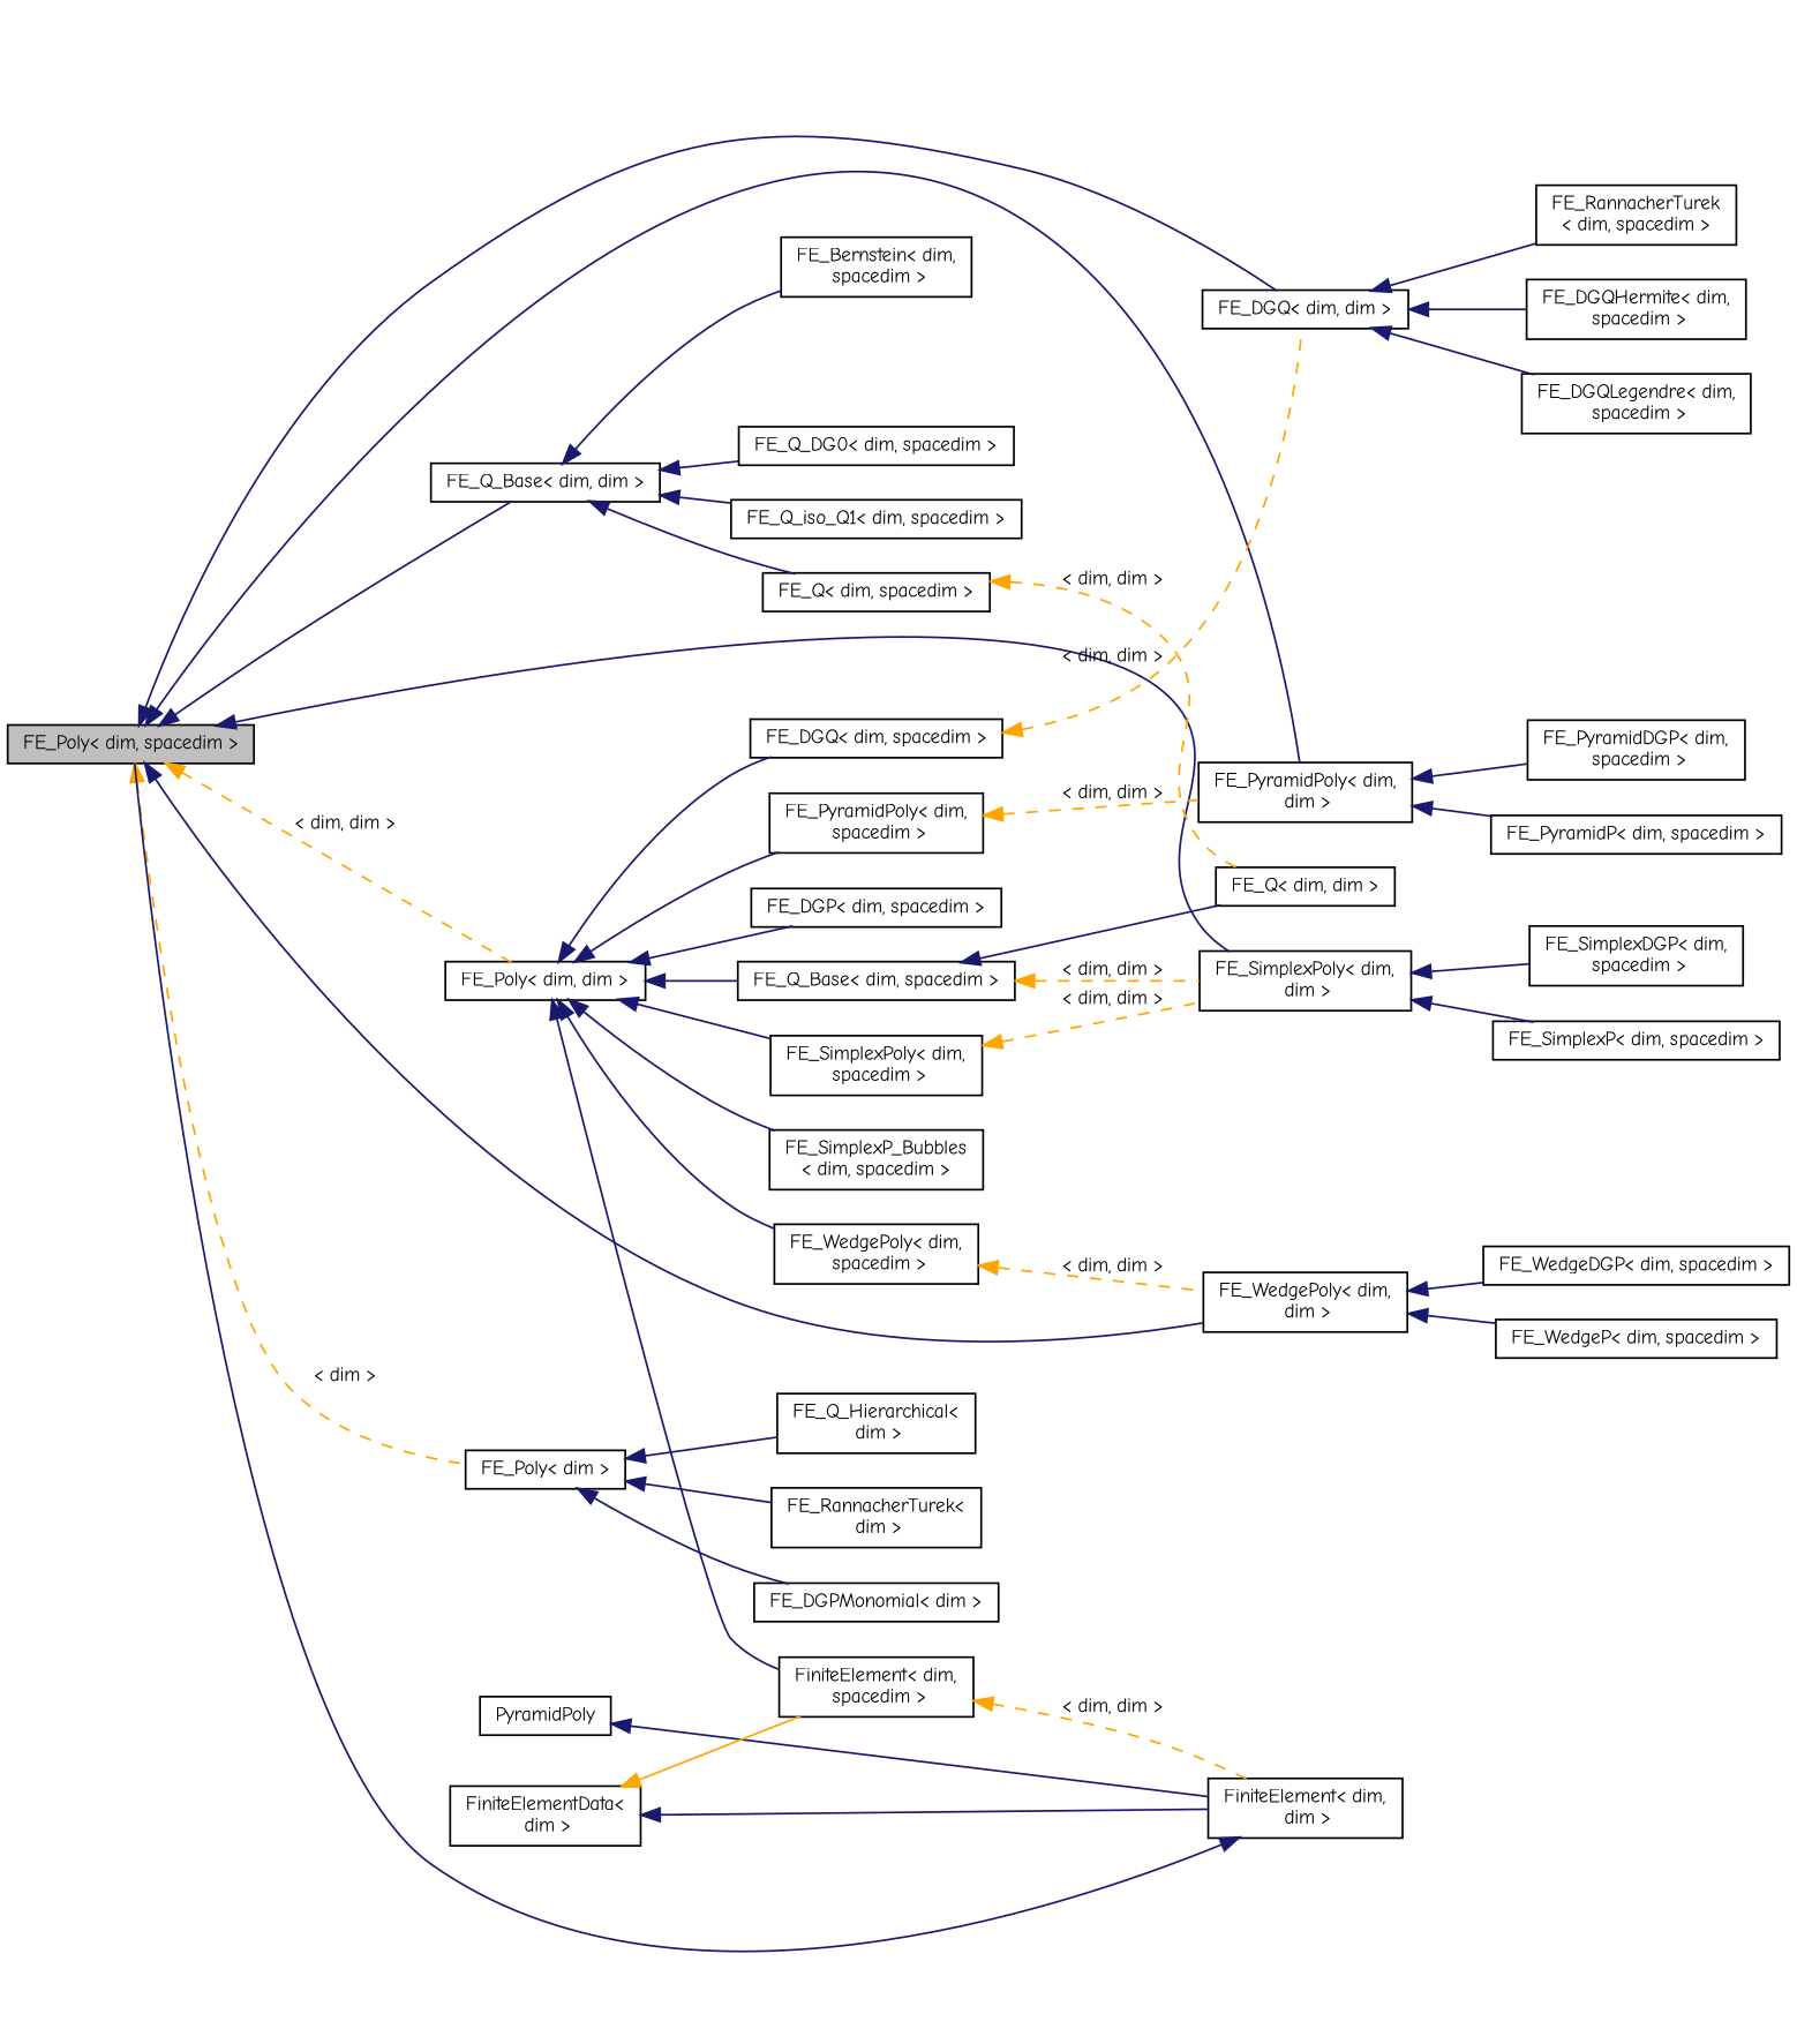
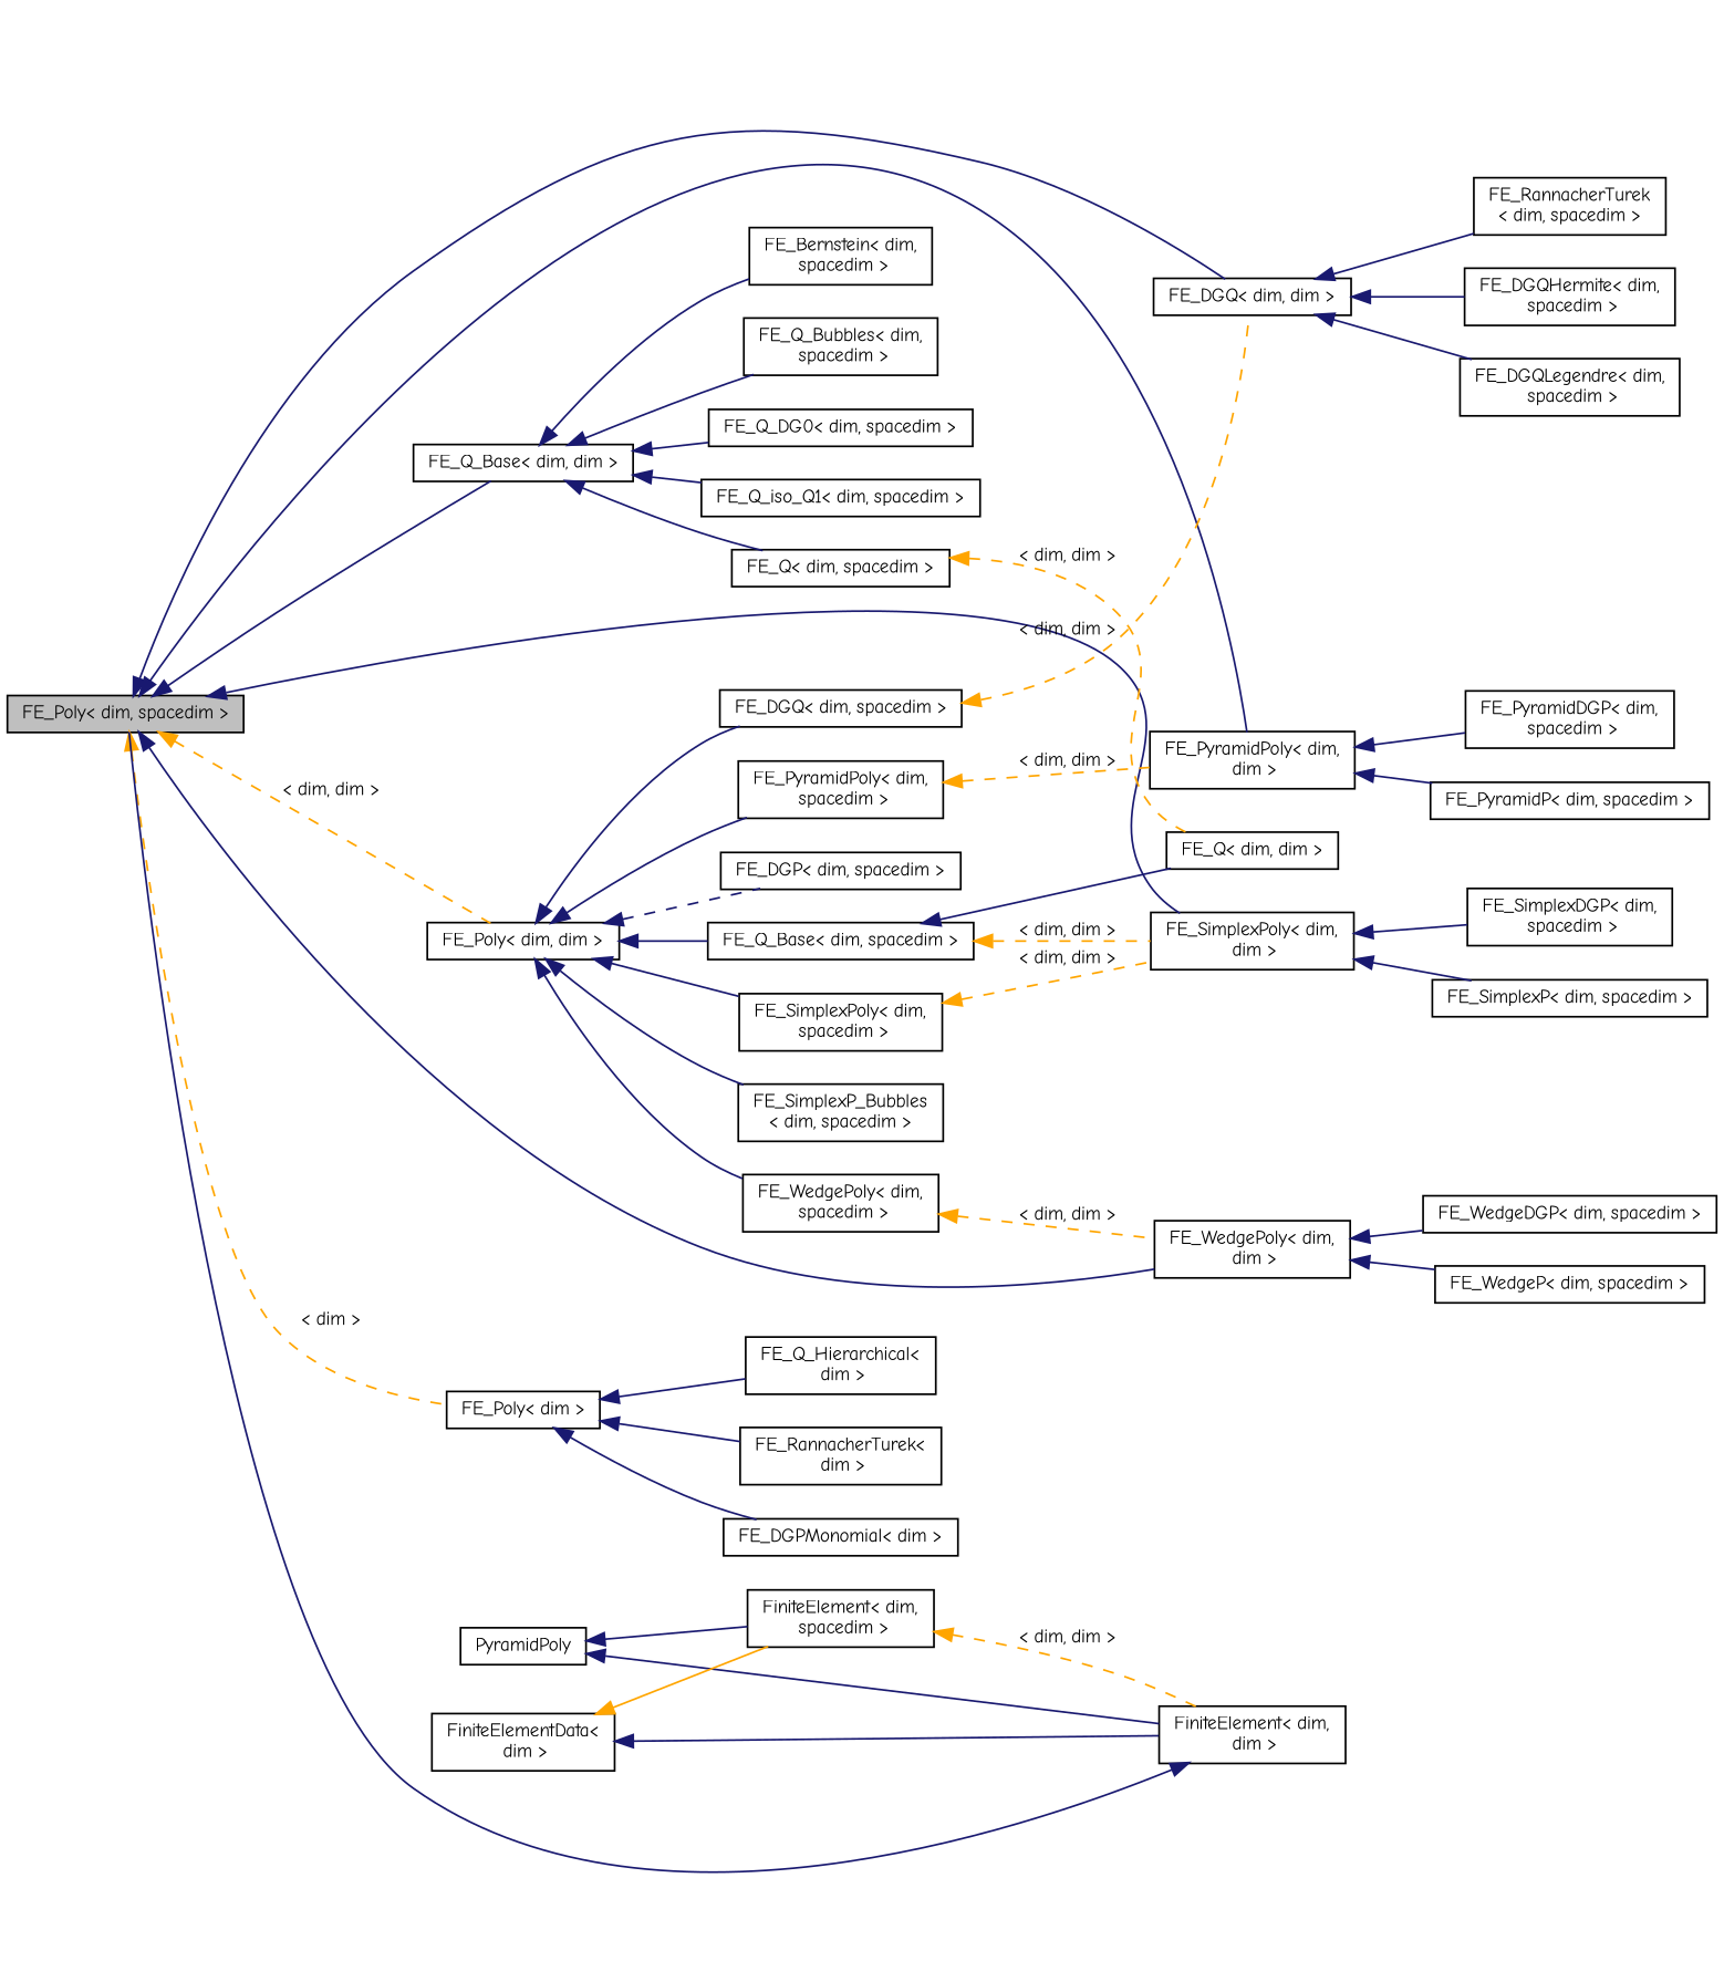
  digraph {
    fontname="Comic Neue"
    rankdir=LR
    node [color=black fillcolor=white fontname="Comic Neue" fontsize=10 shape=record style=filled]
    edge [color=midnightblue dir=back fontname="Comic Neue" fontsize=10 labelfontname=Helvetica labelfontsize=10 style=solid]
    n1 [fillcolor=grey75 fontcolor=black height=0.2 label="FE_Poly\< dim, spacedim \>" width=0.4]
    n2 [height=0.2 label="FE_DGQ\< dim, dim \>" width=0.4]
    n3 [height=0.2 label="FE_PyramidPoly\< dim,\l dim \>" width=0.4]
    n4 [height=0.2 label="FE_Q_Base\< dim, dim \>" width=0.4]
    n5 [height=0.2 label="FE_SimplexPoly\< dim,\l dim \>" width=0.4]
    n6 [height=0.2 label="FE_WedgePoly\< dim,\l dim \>" width=0.4]
    n7 [height=0.2 label="FE_Poly\< dim, dim \>" width=0.4]
    n8 [height=0.2 label="FE_Poly\< dim \>" width=0.4]
    n9 [height=0.2 label="FE_RannacherTurek\l\< dim, spacedim \>" width=0.4]
    n10 [height=0.2 label="FE_DGQHermite\< dim,\l spacedim \>" width=0.4]
    n11 [height=0.2 label="FE_DGQLegendre\< dim,\l spacedim \>" width=0.4]
    n12 [height=0.2 label="FE_PyramidDGP\< dim,\l spacedim \>" width=0.4]
    n13 [height=0.2 label="FE_PyramidP\< dim, spacedim \>" width=0.4]
    n14 [height=0.2 label="FE_Bernstein\< dim,\l spacedim \>" width=0.4]
    n15 [height=0.2 label="FE_Q\< dim, spacedim \>" width=0.4]
+   n16 [height=0.2 label="FE_Q_Bubbles\< dim,\l spacedim \>" width=0.4]
    n17 [height=0.2 label="FE_Q_DG0\< dim, spacedim \>" width=0.4]
    n18 [height=0.2 label="FE_Q_iso_Q1\< dim, spacedim \>" width=0.4]
    n19 [height=0.2 label="FE_SimplexDGP\< dim,\l spacedim \>" width=0.4]
    n20 [height=0.2 label="FE_SimplexP\< dim, spacedim \>" width=0.4]
    n21 [height=0.2 label="FE_WedgeDGP\< dim, spacedim \>" width=0.4]
    n22 [height=0.2 label="FE_WedgeP\< dim, spacedim \>" width=0.4]
    n23 [height=0.2 label="FE_DGP\< dim, spacedim \>" width=0.4]
    n24 [height=0.2 label="FE_DGQ\< dim, spacedim \>" width=0.4]
    n25 [height=0.2 label="FE_PyramidPoly\< dim,\l spacedim \>" width=0.4]
    n26 [height=0.2 label="FE_Q_Base\< dim, spacedim \>" width=0.4]
    n27 [height=0.2 label="FE_SimplexP_Bubbles\l\< dim, spacedim \>" width=0.4]
    n28 [height=0.2 label="FE_SimplexPoly\< dim,\l spacedim \>" width=0.4]
    n29 [height=0.2 label="FE_WedgePoly\< dim,\l spacedim \>" width=0.4]
    n30 [height=0.2 label="FE_DGPMonomial\< dim \>" width=0.4]
    n31 [height=0.2 label="FE_Q_Hierarchical\<\l dim \>" width=0.4]
    n32 [height=0.2 label="FE_RannacherTurek\<\l dim \>" width=0.4]
    n33 [height=0.2 label="FiniteElement\< dim,\l dim \>" width=0.4]
    n34 [height=0.2 label=PyramidPoly width=0.4]
    n35 [height=0.2 label="FiniteElement\< dim,\l spacedim \>" width=0.4]
    n36 [height=0.2 label="FiniteElementData\<\l dim \>" width=0.4]
    n37 [height=0.2 label="FE_Q\< dim, dim \>" width=0.4]
    n1 -> n2
    n1 -> n3
    n1 -> n4
    n1 -> n5
    n1 -> n6
    n1 -> n7 [color=orange label=" \< dim, dim \>" style=dashed]
    n1 -> n8 [color=orange label=" \< dim \>" style=dashed]
    n2 -> n9
    n2 -> n10
    n2 -> n11
    n3 -> n12
    n3 -> n13
    n4 -> n14
    n4 -> n15
+   n4 -> n16
    n4 -> n17
    n4 -> n18
    n5 -> n19
    n5 -> n20
    n6 -> n21
    n6 -> n22
-   n7 -> n23
+   n7 -> n23 [style=dashed]
    n7 -> n24
    n7 -> n25
    n7 -> n26
    n7 -> n27
    n7 -> n28
    n7 -> n29
    n8 -> n30
    n8 -> n31
    n8 -> n32
    n15 -> n37 [color=orange label=" \< dim, dim \>" style=dashed]
    n24 -> n2 [color=orange label=" \< dim, dim \>" style=dashed]
    n25 -> n3 [color=orange label=" \< dim, dim \>" style=dashed]
    n26 -> n5 [color=orange label=" \< dim, dim \>" style=dashed]
    n26 -> n37
    n28 -> n5 [color=orange label=" \< dim, dim \>" style=dashed]
    n29 -> n6 [color=orange label=" \< dim, dim \>" style=dashed]
    n33 -> n1
    n34 -> n33
-   n7 -> n35
+   n34 -> n35
    n35 -> n33 [color=orange label=" \< dim, dim \>" style=dashed]
    n36 -> n33
    n36 -> n35 [color=orange]
  }
